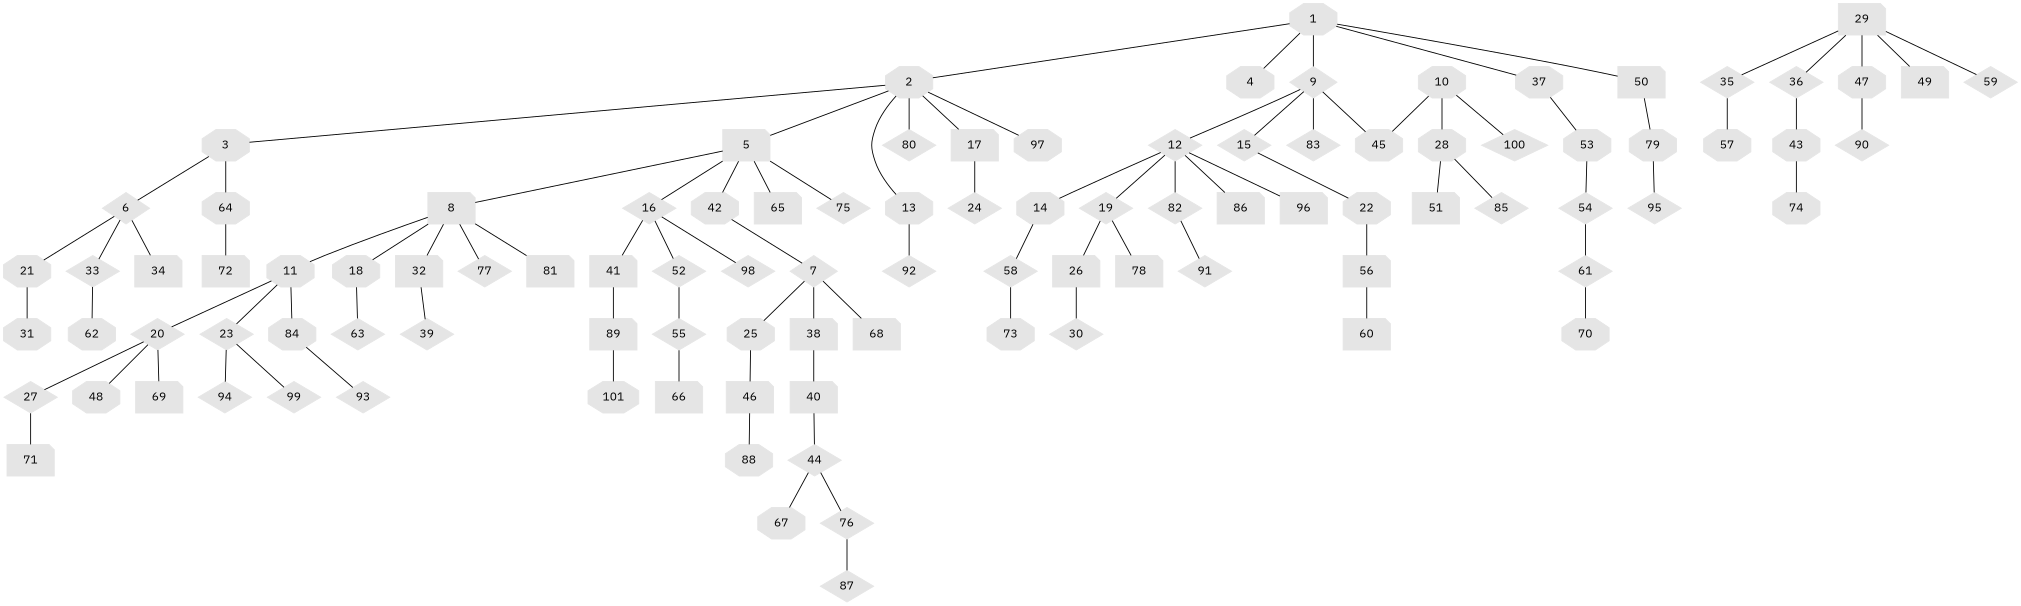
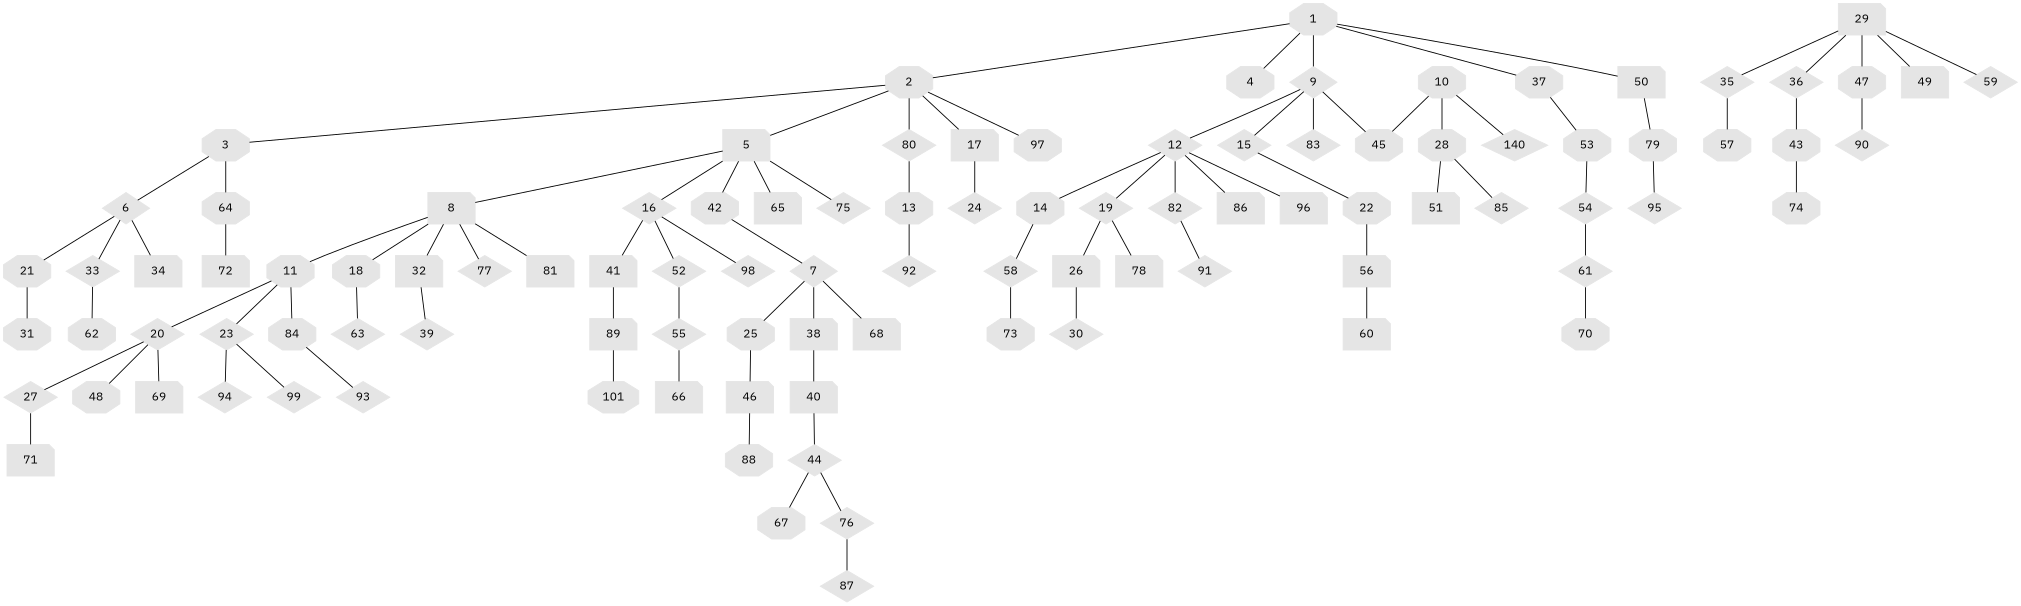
  graph {
    fontname="IBM Plex Sans"
    node [color=gray90 fontname="IBM Plex Sans" shape=diamond style=filled]
    edge [fontname="IBM Plex Sans"]
    1 [shape=octagon]
    2 [shape=octagon]
    4 [shape=octagon]
    9
    37 [shape=octagon]
    50 [shape=note]
    3 [shape=octagon]
    5 [shape=note]
    13 [shape=octagon]
    17 [shape=note]
    80
    97 [shape=octagon]
    12
    15
    83
    45 [shape=octagon]
    53 [shape=octagon]
    79 [shape=octagon]
    6
    64 [shape=octagon]
    8 [shape=note]
    16
    42 [shape=octagon]
    65 [shape=note]
    75
    92
    24
    21 [shape=octagon]
    33
    34 [shape=note]
    72 [shape=note]
    25 [shape=octagon]
    7
    38 [shape=note]
    68 [shape=note]
    11 [shape=octagon]
    18 [shape=octagon]
    32 [shape=note]
    77
    81 [shape=note]
    41 [shape=note]
    52
    98
    31 [shape=octagon]
    62 [shape=octagon]
    46 [shape=note]
    40 [shape=note]
    20
    23
    84 [shape=octagon]
    63
    39
    10 [shape=octagon]
    28 [shape=octagon]
-   100
+   100 [label=140]
    14 [shape=octagon]
    19
    82
    86 [shape=note]
    96 [shape=note]
    22 [shape=octagon]
    51 [shape=note]
    85
    27
    48 [shape=octagon]
    69 [shape=note]
    94
    99
    93
    58
    26 [shape=note]
    78 [shape=note]
    91
    73 [shape=octagon]
    56 [shape=note]
    89 [shape=note]
    55
    30
    71 [shape=note]
    60 [shape=note]
    29 [shape=note]
    35
    36
    47 [shape=octagon]
    49 [shape=note]
    59
    88 [shape=octagon]
    57 [shape=octagon]
    43 [shape=octagon]
    90
    74 [shape=octagon]
    54
    44
    67 [shape=octagon]
    76
    101 [shape=octagon]
    87
    95
    66 [shape=note]
    61
    70 [shape=octagon]
    1 -- 2
    1 -- 4
    1 -- 9
    1 -- 37
    1 -- 50
    2 -- 3
    2 -- 5
-   2 -- 13
+   80 -- 13
    2 -- 17
    2 -- 80
    2 -- 97
    9 -- 12
    9 -- 15
    9 -- 83
    9 -- 45
    37 -- 53
    50 -- 79
    3 -- 6
    3 -- 64
    5 -- 8
    5 -- 16
    5 -- 42
    5 -- 65
    5 -- 75
    13 -- 92
    17 -- 24
    12 -- 14
    12 -- 19
    12 -- 82
    12 -- 86
    12 -- 96
    15 -- 22
    53 -- 54
    79 -- 95
    6 -- 21
    6 -- 33
    6 -- 34
    64 -- 72
    8 -- 11
    8 -- 18
    8 -- 32
    8 -- 77
    8 -- 81
    16 -- 41
    16 -- 52
    16 -- 98
    42 -- 7
    21 -- 31
    33 -- 62
    25 -- 46
    7 -- 25
    7 -- 38
    7 -- 68
    38 -- 40
    11 -- 20
    11 -- 23
    11 -- 84
    18 -- 63
    32 -- 39
    41 -- 89
    52 -- 55
    46 -- 88
    40 -- 44
    20 -- 27
    20 -- 48
    20 -- 69
    23 -- 94
    23 -- 99
    84 -- 93
    10 -- 45
    10 -- 28
    10 -- 100
    28 -- 51
    28 -- 85
    14 -- 58
    19 -- 26
    19 -- 78
    82 -- 91
    22 -- 56
    27 -- 71
    58 -- 73
    26 -- 30
    56 -- 60
    89 -- 101
    55 -- 66
    29 -- 35
    29 -- 36
    29 -- 47
    29 -- 49
    29 -- 59
    35 -- 57
    36 -- 43
    47 -- 90
    43 -- 74
    54 -- 61
    44 -- 67
    44 -- 76
    76 -- 87
    61 -- 70
  }
